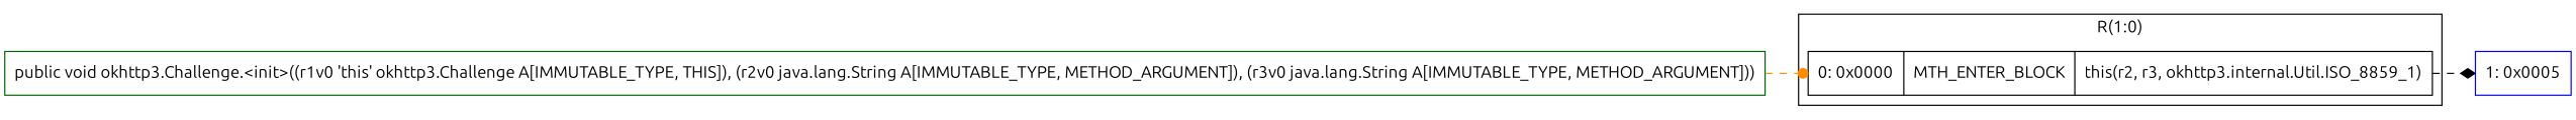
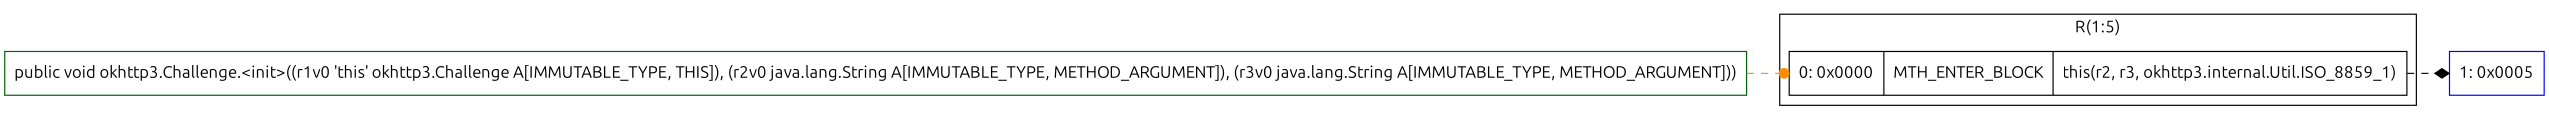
  digraph {
    rankdir=LR
    fontname=Ubuntu
    node [shape=record fontname=Ubuntu]
    edge [style=dashed fontname=Ubuntu]
    n1 [color=black label="{0\:\ 0x0000|MTH_ENTER_BLOCK\l|this(r2, r3, okhttp3.internal.Util.ISO_8859_1)\l}"]
    n2 [color=blue label="{1\:\ 0x0005}"]
    n3 [label="{public void okhttp3.Challenge.\<init\>((r1v0 'this' okhttp3.Challenge A[IMMUTABLE_TYPE, THIS]), (r2v0 java.lang.String A[IMMUTABLE_TYPE, METHOD_ARGUMENT]), (r3v0 java.lang.String A[IMMUTABLE_TYPE, METHOD_ARGUMENT])) }" color=darkgreen]
    subgraph cluster_1 {
-     label="R(1:0)"
+     label="R(1:5)"
      n1
    }
    n1 -> n2 [color=black arrowhead=diamond]
    n3 -> n1 [color=darkorange arrowhead=dot]
  }
